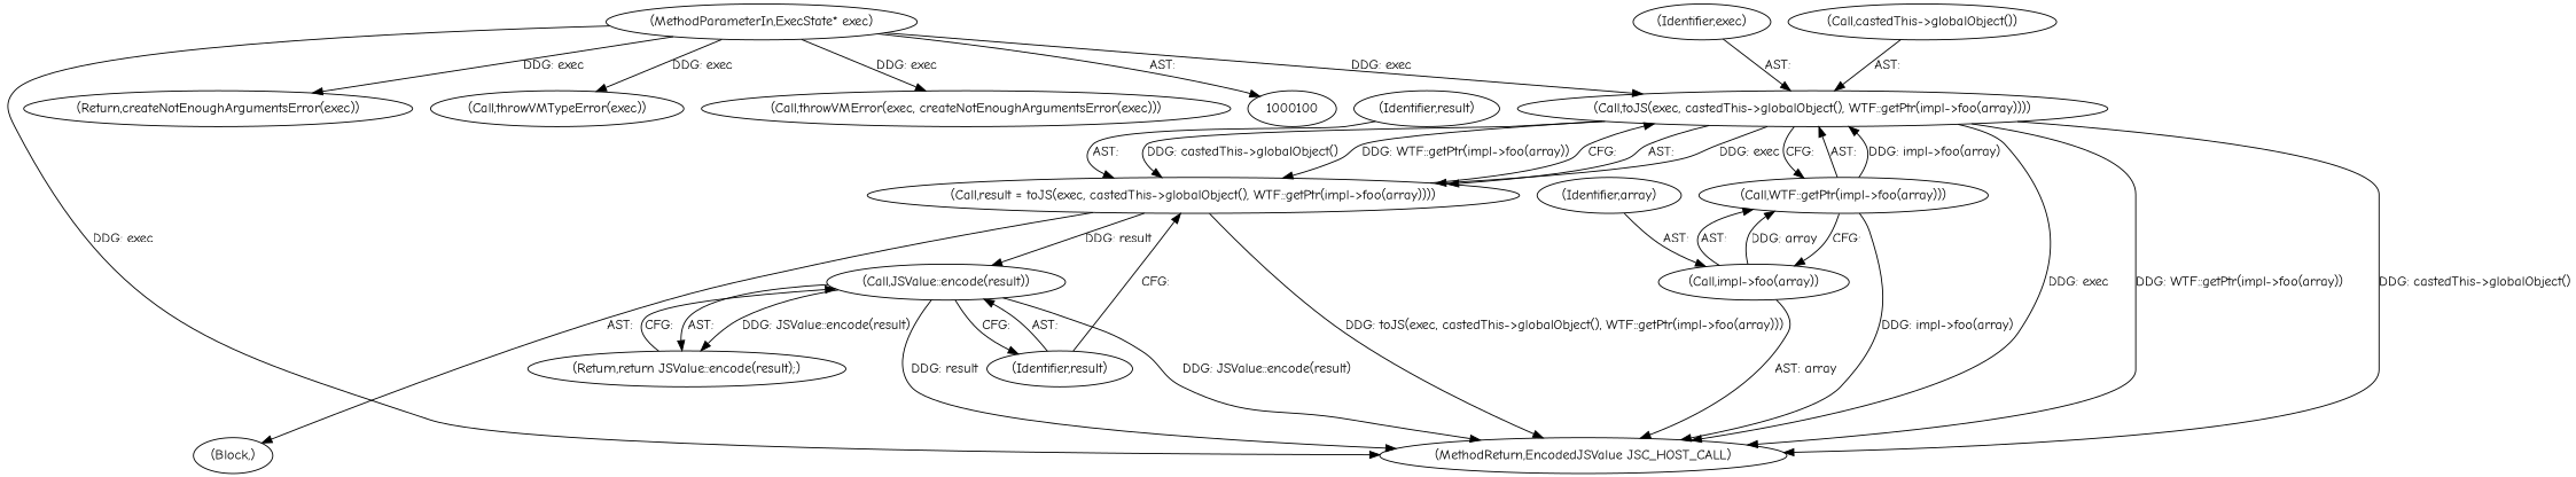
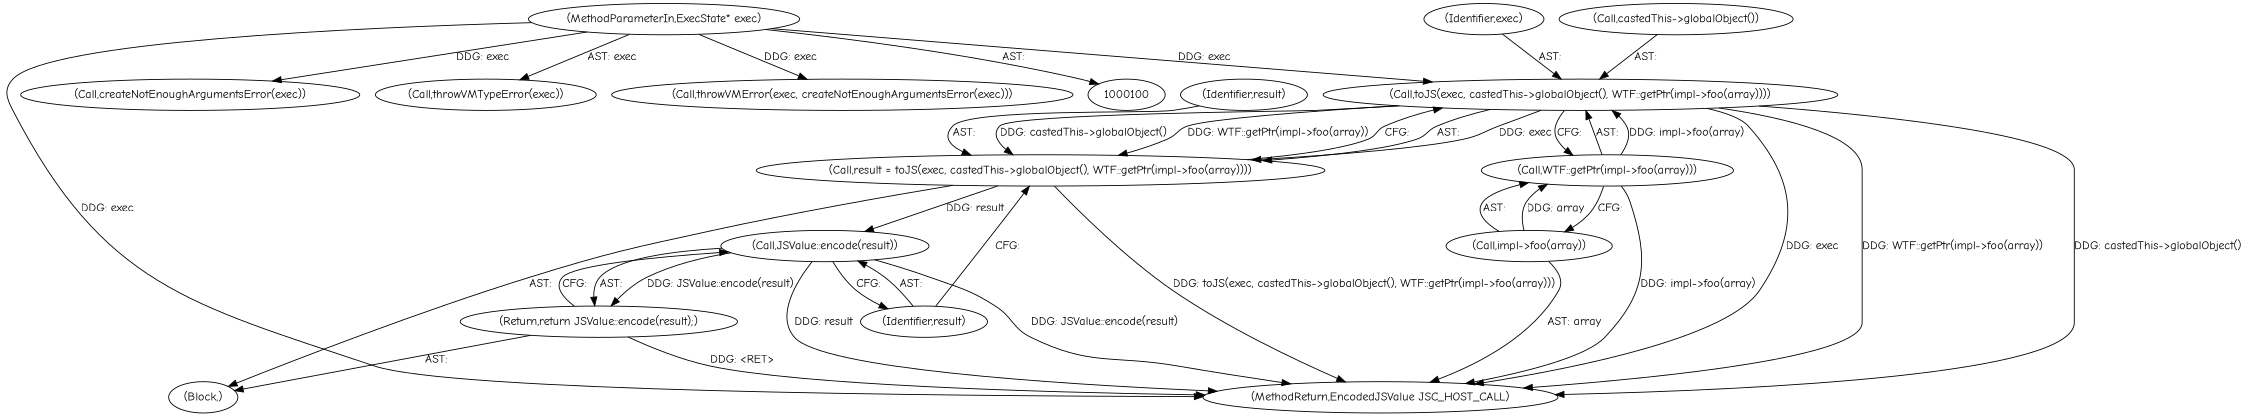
  digraph {
    fontname="Comic Neue"
    node [fontname="Comic Neue"]
    edge [fontname="Comic Neue"]
    n1 [label="(Call,toJS(exec, castedThis->globalObject(), WTF::getPtr(impl->foo(array))))"]
    n2 [label="(Call,WTF::getPtr(impl->foo(array)))"]
    n3 [label="(Call,result = toJS(exec, castedThis->globalObject(), WTF::getPtr(impl->foo(array))))"]
    n4 [label="(MethodReturn,EncodedJSValue JSC_HOST_CALL)"]
    n5 [label="(Call,impl->foo(array))"]
    n6 [label="(Call,JSValue::encode(result))"]
    n7 [label="(Block,)"]
    n8 [label="(MethodParameterIn,ExecState* exec)"]
-   n9 [label="(Return,createNotEnoughArgumentsError(exec))"]
+   n9 [label="(Call,createNotEnoughArgumentsError(exec))"]
    n10 [label="(Call,throwVMTypeError(exec))"]
    n11 [label="(Call,throwVMError(exec, createNotEnoughArgumentsError(exec)))"]
    1000100
-   n13 [label="(Identifier,array)"]
    n14 [label="(Return,return JSValue::encode(result);)"]
    n15 [label="(Identifier,result)"]
    n16 [label="(Identifier,exec)"]
    n17 [label="(Call,castedThis->globalObject())"]
    n18 [label="(Identifier,result)"]
    n1 -> n2 [label="CFG: "]
    n1 -> n3 [label="AST: "]
    n1 -> n3 [label="DDG: exec"]
    n1 -> n3 [label="DDG: castedThis->globalObject()"]
    n1 -> n3 [label="DDG: WTF::getPtr(impl->foo(array))"]
    n1 -> n4 [label="DDG: exec"]
    n1 -> n4 [label="DDG: WTF::getPtr(impl->foo(array))"]
    n1 -> n4 [label="DDG: castedThis->globalObject()"]
    n2 -> n1 [label="AST: "]
    n2 -> n1 [label="DDG: impl->foo(array)"]
    n2 -> n4 [label="DDG: impl->foo(array)"]
    n2 -> n5 [label="CFG: "]
    n3 -> n1 [label="CFG: "]
    n3 -> n4 [label="DDG: toJS(exec, castedThis->globalObject(), WTF::getPtr(impl->foo(array)))"]
    n3 -> n6 [label="DDG: result"]
    n3 -> n7 [label="AST: "]
    n5 -> n2 [label="AST: "]
    n5 -> n2 [label="DDG: array"]
    n5 -> n4 [label="AST: array"]
    n6 -> n4 [label="DDG: result"]
    n6 -> n4 [label="DDG: JSValue::encode(result)"]
    n6 -> n14 [label="AST: "]
    n6 -> n14 [label="DDG: JSValue::encode(result)"]
    n6 -> n15 [label="CFG: "]
    n8 -> n1 [label="DDG: exec"]
    n8 -> n4 [label="DDG: exec"]
    n8 -> n9 [label="DDG: exec"]
-   n8 -> n10 [label="DDG: exec"]
+   n8 -> n10 [label="AST: exec"]
    n8 -> n11 [label="DDG: exec"]
    n8 -> 1000100 [label="AST: "]
-   n13 -> n5 [label="AST: "]
+   n14 -> n4 [label="DDG: <RET>"]
    n14 -> n6 [label="CFG: "]
+   n14 -> n7 [label="AST: "]
    n15 -> n3 [label="CFG: "]
    n15 -> n6 [label="AST: "]
    n16 -> n1 [label="AST: "]
    n17 -> n1 [label="AST: "]
    n18 -> n3 [label="AST: "]
  }
